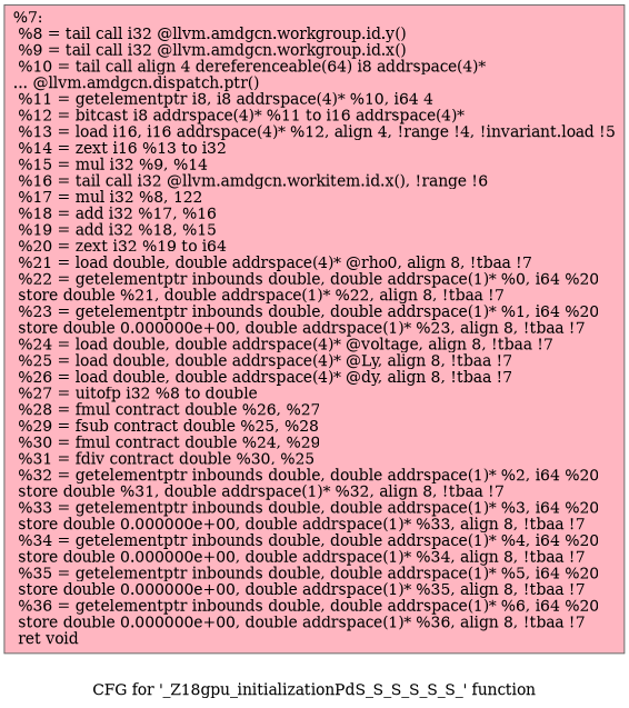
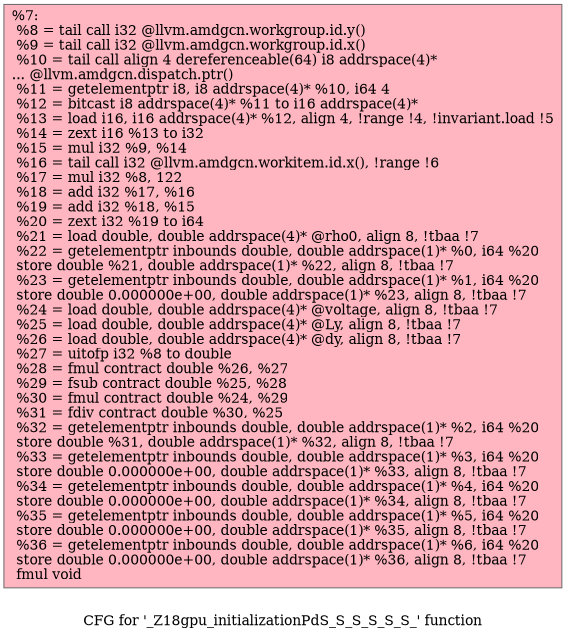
  digraph {
    label="CFG for '_Z18gpu_initializationPdS_S_S_S_S_S_' function"
    rankdir=LR
-   n1 [color=gray40 fillcolor=lightpink label="{%7:\l  %8 = tail call i32 @llvm.amdgcn.workgroup.id.y()\l  %9 = tail call i32 @llvm.amdgcn.workgroup.id.x()\l  %10 = tail call align 4 dereferenceable(64) i8 addrspace(4)*\l... @llvm.amdgcn.dispatch.ptr()\l  %11 = getelementptr i8, i8 addrspace(4)* %10, i64 4\l  %12 = bitcast i8 addrspace(4)* %11 to i16 addrspace(4)*\l  %13 = load i16, i16 addrspace(4)* %12, align 4, !range !4, !invariant.load !5\l  %14 = zext i16 %13 to i32\l  %15 = mul i32 %9, %14\l  %16 = tail call i32 @llvm.amdgcn.workitem.id.x(), !range !6\l  %17 = mul i32 %8, 122\l  %18 = add i32 %17, %16\l  %19 = add i32 %18, %15\l  %20 = zext i32 %19 to i64\l  %21 = load double, double addrspace(4)* @rho0, align 8, !tbaa !7\l  %22 = getelementptr inbounds double, double addrspace(1)* %0, i64 %20\l  store double %21, double addrspace(1)* %22, align 8, !tbaa !7\l  %23 = getelementptr inbounds double, double addrspace(1)* %1, i64 %20\l  store double 0.000000e+00, double addrspace(1)* %23, align 8, !tbaa !7\l  %24 = load double, double addrspace(4)* @voltage, align 8, !tbaa !7\l  %25 = load double, double addrspace(4)* @Ly, align 8, !tbaa !7\l  %26 = load double, double addrspace(4)* @dy, align 8, !tbaa !7\l  %27 = uitofp i32 %8 to double\l  %28 = fmul contract double %26, %27\l  %29 = fsub contract double %25, %28\l  %30 = fmul contract double %24, %29\l  %31 = fdiv contract double %30, %25\l  %32 = getelementptr inbounds double, double addrspace(1)* %2, i64 %20\l  store double %31, double addrspace(1)* %32, align 8, !tbaa !7\l  %33 = getelementptr inbounds double, double addrspace(1)* %3, i64 %20\l  store double 0.000000e+00, double addrspace(1)* %33, align 8, !tbaa !7\l  %34 = getelementptr inbounds double, double addrspace(1)* %4, i64 %20\l  store double 0.000000e+00, double addrspace(1)* %34, align 8, !tbaa !7\l  %35 = getelementptr inbounds double, double addrspace(1)* %5, i64 %20\l  store double 0.000000e+00, double addrspace(1)* %35, align 8, !tbaa !7\l  %36 = getelementptr inbounds double, double addrspace(1)* %6, i64 %20\l  store double 0.000000e+00, double addrspace(1)* %36, align 8, !tbaa !7\l  ret void\l}" shape=record style=filled]
+   n1 [color=gray40 fillcolor=lightpink label="{%7:\l  %8 = tail call i32 @llvm.amdgcn.workgroup.id.y()\l  %9 = tail call i32 @llvm.amdgcn.workgroup.id.x()\l  %10 = tail call align 4 dereferenceable(64) i8 addrspace(4)*\l... @llvm.amdgcn.dispatch.ptr()\l  %11 = getelementptr i8, i8 addrspace(4)* %10, i64 4\l  %12 = bitcast i8 addrspace(4)* %11 to i16 addrspace(4)*\l  %13 = load i16, i16 addrspace(4)* %12, align 4, !range !4, !invariant.load !5\l  %14 = zext i16 %13 to i32\l  %15 = mul i32 %9, %14\l  %16 = tail call i32 @llvm.amdgcn.workitem.id.x(), !range !6\l  %17 = mul i32 %8, 122\l  %18 = add i32 %17, %16\l  %19 = add i32 %18, %15\l  %20 = zext i32 %19 to i64\l  %21 = load double, double addrspace(4)* @rho0, align 8, !tbaa !7\l  %22 = getelementptr inbounds double, double addrspace(1)* %0, i64 %20\l  store double %21, double addrspace(1)* %22, align 8, !tbaa !7\l  %23 = getelementptr inbounds double, double addrspace(1)* %1, i64 %20\l  store double 0.000000e+00, double addrspace(1)* %23, align 8, !tbaa !7\l  %24 = load double, double addrspace(4)* @voltage, align 8, !tbaa !7\l  %25 = load double, double addrspace(4)* @Ly, align 8, !tbaa !7\l  %26 = load double, double addrspace(4)* @dy, align 8, !tbaa !7\l  %27 = uitofp i32 %8 to double\l  %28 = fmul contract double %26, %27\l  %29 = fsub contract double %25, %28\l  %30 = fmul contract double %24, %29\l  %31 = fdiv contract double %30, %25\l  %32 = getelementptr inbounds double, double addrspace(1)* %2, i64 %20\l  store double %31, double addrspace(1)* %32, align 8, !tbaa !7\l  %33 = getelementptr inbounds double, double addrspace(1)* %3, i64 %20\l  store double 0.000000e+00, double addrspace(1)* %33, align 8, !tbaa !7\l  %34 = getelementptr inbounds double, double addrspace(1)* %4, i64 %20\l  store double 0.000000e+00, double addrspace(1)* %34, align 8, !tbaa !7\l  %35 = getelementptr inbounds double, double addrspace(1)* %5, i64 %20\l  store double 0.000000e+00, double addrspace(1)* %35, align 8, !tbaa !7\l  %36 = getelementptr inbounds double, double addrspace(1)* %6, i64 %20\l  store double 0.000000e+00, double addrspace(1)* %36, align 8, !tbaa !7\l  fmul void\l}" shape=record style=filled]
  }
